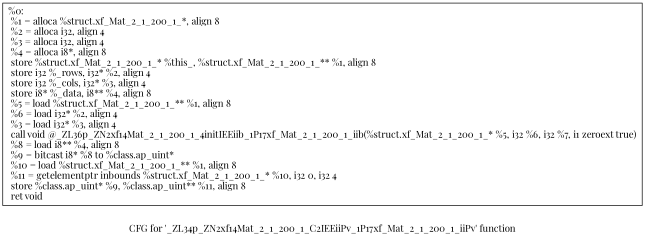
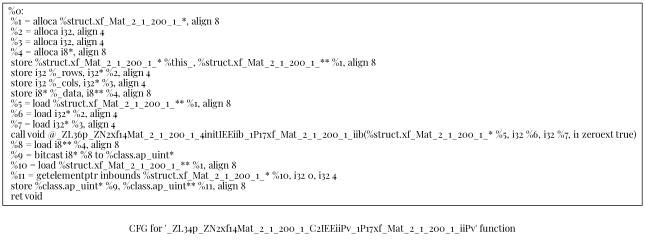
  digraph {
    label="CFG for '_ZL34p_ZN2xf14Mat_2_1_200_1_C2IEEiiPv_1P17xf_Mat_2_1_200_1_iiPv' function"
    fontname="Playfair Display"
-   n1 [label="{%0:\l  %1 = alloca %struct.xf_Mat_2_1_200_1_*, align 8\l  %2 = alloca i32, align 4\l  %3 = alloca i32, align 4\l  %4 = alloca i8*, align 8\l  store %struct.xf_Mat_2_1_200_1_* %this_, %struct.xf_Mat_2_1_200_1_** %1, align 8\l  store i32 %_rows, i32* %2, align 4\l  store i32 %_cols, i32* %3, align 4\l  store i8* %_data, i8** %4, align 8\l  %5 = load %struct.xf_Mat_2_1_200_1_** %1, align 8\l  %6 = load i32* %2, align 4\l  %3 = load i32* %3, align 4\l  call void @_ZL36p_ZN2xf14Mat_2_1_200_1_4initIEEiib_1P17xf_Mat_2_1_200_1_iib(%struct.xf_Mat_2_1_200_1_* %5, i32 %6, i32 %7, i1 zeroext true)\l  %8 = load i8** %4, align 8\l  %9 = bitcast i8* %8 to %class.ap_uint*\l  %10 = load %struct.xf_Mat_2_1_200_1_** %1, align 8\l  %11 = getelementptr inbounds %struct.xf_Mat_2_1_200_1_* %10, i32 0, i32 4\l  store %class.ap_uint* %9, %class.ap_uint** %11, align 8\l  ret void\l}" shape=record fontname="Playfair Display"]
+   n1 [label="{%0:\l  %1 = alloca %struct.xf_Mat_2_1_200_1_*, align 8\l  %2 = alloca i32, align 4\l  %3 = alloca i32, align 4\l  %4 = alloca i8*, align 8\l  store %struct.xf_Mat_2_1_200_1_* %this_, %struct.xf_Mat_2_1_200_1_** %1, align 8\l  store i32 %_rows, i32* %2, align 4\l  store i32 %_cols, i32* %3, align 4\l  store i8* %_data, i8** %4, align 8\l  %5 = load %struct.xf_Mat_2_1_200_1_** %1, align 8\l  %6 = load i32* %2, align 4\l  %7 = load i32* %3, align 4\l  call void @_ZL36p_ZN2xf14Mat_2_1_200_1_4initIEEiib_1P17xf_Mat_2_1_200_1_iib(%struct.xf_Mat_2_1_200_1_* %5, i32 %6, i32 %7, i1 zeroext true)\l  %8 = load i8** %4, align 8\l  %9 = bitcast i8* %8 to %class.ap_uint*\l  %10 = load %struct.xf_Mat_2_1_200_1_** %1, align 8\l  %11 = getelementptr inbounds %struct.xf_Mat_2_1_200_1_* %10, i32 0, i32 4\l  store %class.ap_uint* %9, %class.ap_uint** %11, align 8\l  ret void\l}" shape=record fontname="Playfair Display"]
  }
